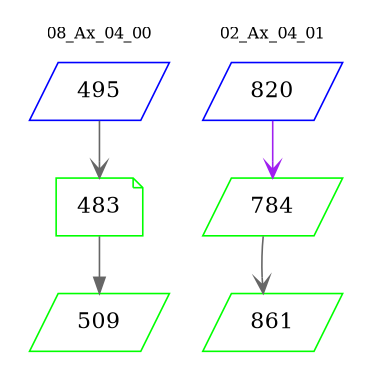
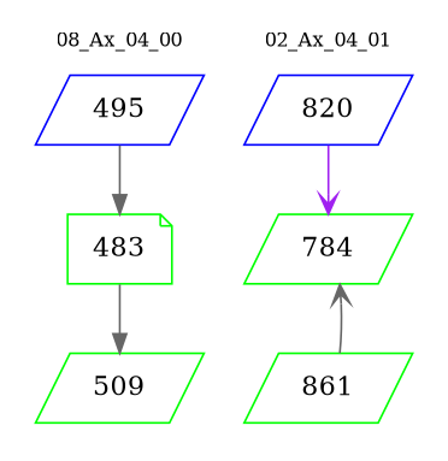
  digraph {
    node [color=green shape=parallelogram]
    edge [arrowhead=normal color=gray40]
    n1 [color=blue label=495]
    n2 [label=483 shape=note]
    n3 [label=509]
    n4 [color=blue label=820]
    n5 [label=784]
    n6 [label=861]
    subgraph cluster_1 {
      color=white
      fontsize=10
      label="08_Ax_04_00"
      n1
      n2
      n3
    }
    subgraph cluster_2 {
      color=white
      fontsize=10
      label="02_Ax_04_01"
      n4
      n5
      n6
    }
-   n1 -> n2 [arrowhead=vee]
+   n1 -> n2
    n2 -> n3
    n4 -> n5 [arrowhead=vee color=purple]
-   n5 -> n6 [arrowhead=vee]
+   n6 -> n5 [arrowhead=vee]
  }
